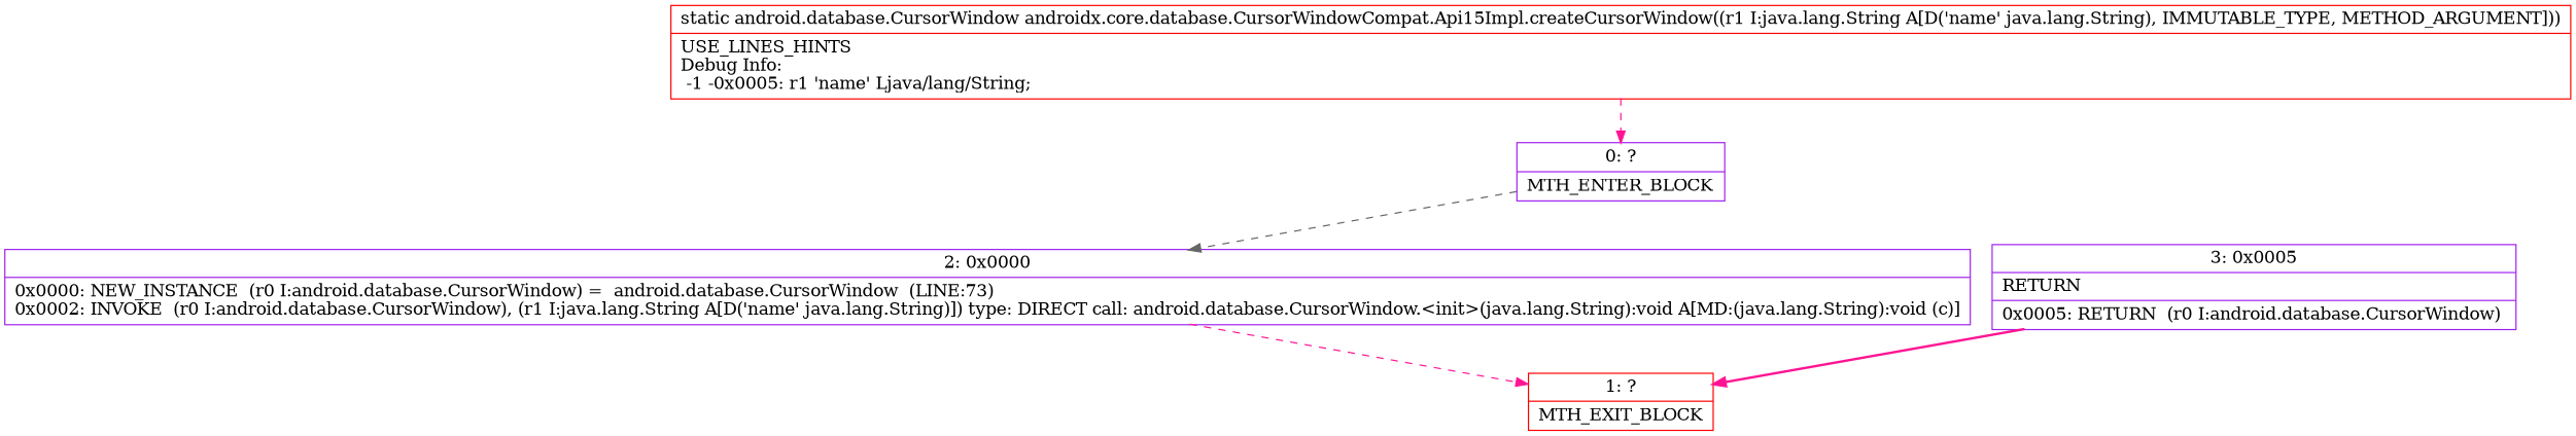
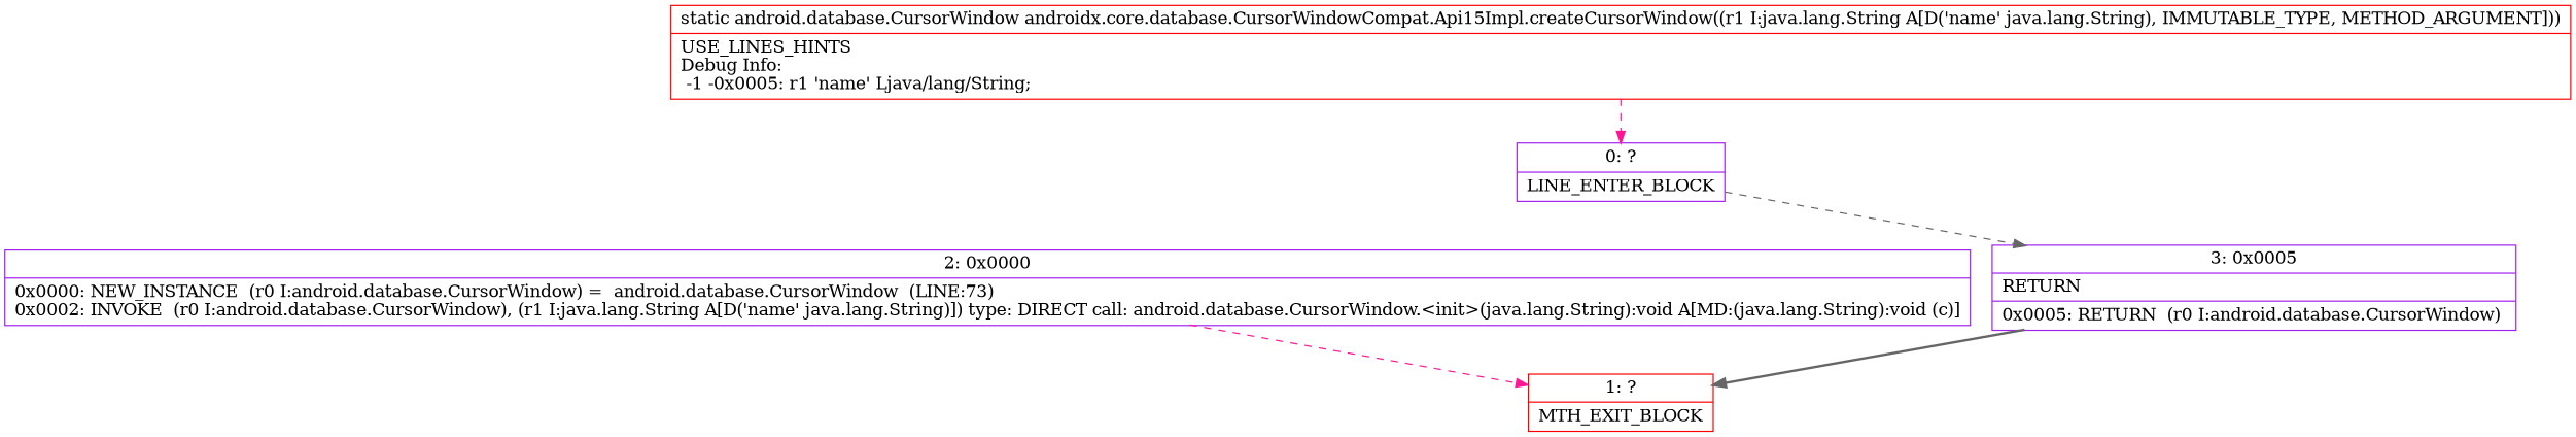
  digraph {
    node [color=purple shape=record]
    edge [color=gray40 style=dashed]
-   n1 [label="{0\:\ ?|MTH_ENTER_BLOCK\l}"]
+   n1 [label="{0\:\ ?|LINE_ENTER_BLOCK\l}"]
    n2 [label="{2\:\ 0x0000|0x0000: NEW_INSTANCE  (r0 I:android.database.CursorWindow) =  android.database.CursorWindow  (LINE:73)\l0x0002: INVOKE  (r0 I:android.database.CursorWindow), (r1 I:java.lang.String A[D('name' java.lang.String)]) type: DIRECT call: android.database.CursorWindow.\<init\>(java.lang.String):void A[MD:(java.lang.String):void (c)]\l}"]
    n3 [color=red label="{1\:\ ?|MTH_EXIT_BLOCK\l}"]
    n4 [label="{3\:\ 0x0005|RETURN\l|0x0005: RETURN  (r0 I:android.database.CursorWindow) \l}"]
    n5 [color=red label="{static android.database.CursorWindow androidx.core.database.CursorWindowCompat.Api15Impl.createCursorWindow((r1 I:java.lang.String A[D('name' java.lang.String), IMMUTABLE_TYPE, METHOD_ARGUMENT]))  | USE_LINES_HINTS\lDebug Info:\l  \-1 \-0x0005: r1 'name' Ljava\/lang\/String;\l}"]
-   n1 -> n2
+   n1 -> n4
    n2 -> n3 [color=deeppink]
-   n4 -> n3 [color=deeppink style=bold]
+   n4 -> n3 [style=bold]
    n5 -> n1 [color=deeppink]
  }
